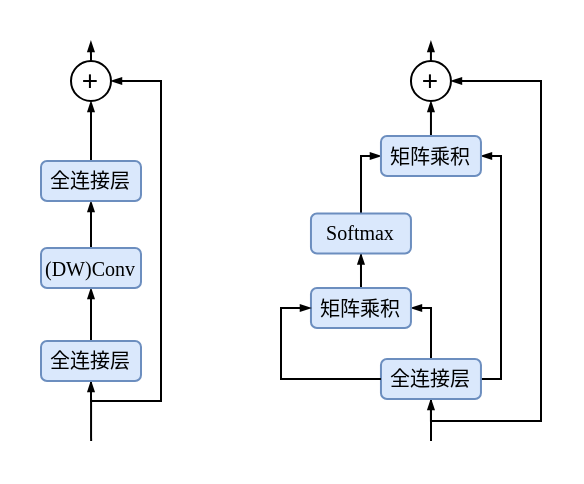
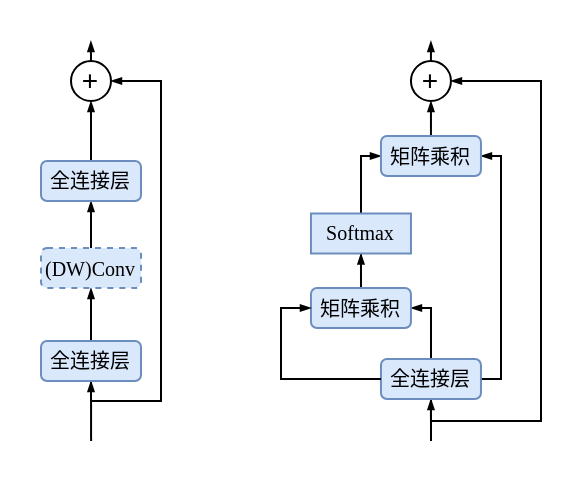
  <mxCell id="0" />
  <mxCell id="1" parent="0" />
  <mxCell id="2" style="edgeStyle=orthogonalEdgeStyle;rounded=0;orthogonalLoop=1;jettySize=auto;html=1;entryX=0.5;entryY=1;entryDx=0;entryDy=0;strokeColor=default;align=center;verticalAlign=middle;fontFamily=Helvetica;fontSize=11;fontColor=default;labelBackgroundColor=default;endArrow=blockThin;endFill=1;endSize=3;" parent="1" source="5" target="7" edge="1"><mxGeometry relative="1" as="geometry" /></mxCell>
  <mxCell id="3" style="edgeStyle=orthogonalEdgeStyle;rounded=0;orthogonalLoop=1;jettySize=auto;html=1;entryX=1;entryY=0.5;entryDx=0;entryDy=0;strokeColor=default;align=center;verticalAlign=middle;fontFamily=Helvetica;fontSize=11;fontColor=default;labelBackgroundColor=default;endArrow=blockThin;endFill=1;endSize=3;" parent="1" source="5" target="11" edge="1"><mxGeometry relative="1" as="geometry"><Array as="points"><mxPoint x="45" y="200" /><mxPoint x="80" y="200" /><mxPoint x="80" y="40" /></Array></mxGeometry></mxCell>
  <mxCell id="4" style="edgeStyle=orthogonalEdgeStyle;rounded=0;orthogonalLoop=1;jettySize=auto;html=1;exitX=0.5;exitY=1;exitDx=0;exitDy=0;strokeColor=default;align=center;verticalAlign=middle;fontFamily=Helvetica;fontSize=11;fontColor=default;labelBackgroundColor=default;endArrow=blockThin;endFill=1;endSize=3;entryX=0.5;entryY=1;entryDx=0;entryDy=0;" edge="1" parent="1" target="5"><mxGeometry relative="1" as="geometry"><mxPoint x="45.045" y="220" as="sourcePoint" /></mxGeometry></mxCell>
  <mxCell id="5" value="&lt;font face=&quot;宋体&quot;&gt;&lt;span style=&quot;font-size: 10px;&quot;&gt;全连接层&lt;/span&gt;&lt;/font&gt;" style="rounded=1;whiteSpace=wrap;html=1;fillColor=#dae8fc;strokeColor=#6c8ebf;" parent="1" vertex="1"><mxGeometry x="20" y="170" width="50" height="20" as="geometry" /></mxCell>
  <mxCell id="6" style="edgeStyle=orthogonalEdgeStyle;rounded=0;orthogonalLoop=1;jettySize=auto;html=1;entryX=0.5;entryY=1;entryDx=0;entryDy=0;strokeColor=default;align=center;verticalAlign=middle;fontFamily=Helvetica;fontSize=11;fontColor=default;labelBackgroundColor=default;endArrow=blockThin;endFill=1;endSize=3;" parent="1" source="7" target="9" edge="1"><mxGeometry relative="1" as="geometry" /></mxCell>
- <mxCell id="7" value="&lt;span style=&quot;font-size: 10px;&quot;&gt;&lt;font face=&quot;Times New Roman&quot;&gt;(DW)Conv&lt;/font&gt;&lt;/span&gt;" style="rounded=1;whiteSpace=wrap;html=1;fillColor=#dae8fc;strokeColor=#6c8ebf;" parent="1" vertex="1"><mxGeometry x="20" y="123.5" width="50" height="20" as="geometry" /></mxCell>
+ <mxCell id="7" value="&lt;span style=&quot;font-size: 10px;&quot;&gt;&lt;font face=&quot;Times New Roman&quot;&gt;(DW)Conv&lt;/font&gt;&lt;/span&gt;" style="rounded=1;whiteSpace=wrap;html=1;fillColor=#dae8fc;strokeColor=#6c8ebf;dashed=1;" parent="1" vertex="1"><mxGeometry x="20" y="123.5" width="50" height="20" as="geometry" /></mxCell>
  <mxCell id="8" style="edgeStyle=orthogonalEdgeStyle;rounded=0;orthogonalLoop=1;jettySize=auto;html=1;exitX=0.5;exitY=0;exitDx=0;exitDy=0;entryX=0.5;entryY=1;entryDx=0;entryDy=0;strokeColor=default;align=center;verticalAlign=middle;fontFamily=Helvetica;fontSize=11;fontColor=default;labelBackgroundColor=default;endArrow=blockThin;endFill=1;endSize=3;" parent="1" source="9" target="11" edge="1"><mxGeometry relative="1" as="geometry" /></mxCell>
  <mxCell id="9" value="&lt;font face=&quot;宋体&quot;&gt;&lt;span style=&quot;font-size: 10px;&quot;&gt;全连接层&lt;/span&gt;&lt;/font&gt;" style="rounded=1;whiteSpace=wrap;html=1;fillColor=#dae8fc;strokeColor=#6c8ebf;" parent="1" vertex="1"><mxGeometry x="20" y="80" width="50" height="20" as="geometry" /></mxCell>
  <mxCell id="10" style="edgeStyle=orthogonalEdgeStyle;rounded=0;orthogonalLoop=1;jettySize=auto;html=1;exitX=0.5;exitY=0;exitDx=0;exitDy=0;strokeColor=default;align=center;verticalAlign=middle;fontFamily=Helvetica;fontSize=11;fontColor=default;labelBackgroundColor=default;endArrow=blockThin;endFill=1;endSize=3;" parent="1" source="11" edge="1"><mxGeometry relative="1" as="geometry"><mxPoint x="44.955" y="20" as="targetPoint" /></mxGeometry></mxCell>
  <mxCell id="11" value="&lt;font style=&quot;font-size: 14px;&quot;&gt;+&lt;/font&gt;" style="ellipse;whiteSpace=wrap;html=1;aspect=fixed;fontFamily=Helvetica;fontSize=11;fontColor=default;labelBackgroundColor=default;" parent="1" vertex="1"><mxGeometry x="35" y="30" width="20" height="20" as="geometry" /></mxCell>
  <mxCell id="12" style="edgeStyle=orthogonalEdgeStyle;rounded=0;orthogonalLoop=1;jettySize=auto;html=1;entryX=1;entryY=0.5;entryDx=0;entryDy=0;strokeColor=default;align=center;verticalAlign=middle;fontFamily=Helvetica;fontSize=11;fontColor=default;labelBackgroundColor=default;endArrow=blockThin;endFill=1;endSize=3;" parent="1" source="16" edge="1"><mxGeometry relative="1" as="geometry"><Array as="points"><mxPoint x="215" y="210" /><mxPoint x="270" y="210" /><mxPoint x="270" y="40" /></Array><mxPoint x="224.98" y="40" as="targetPoint" /></mxGeometry></mxCell>
  <mxCell id="13" style="edgeStyle=orthogonalEdgeStyle;rounded=0;orthogonalLoop=1;jettySize=auto;html=1;strokeColor=default;align=center;verticalAlign=middle;fontFamily=Helvetica;fontSize=11;fontColor=default;labelBackgroundColor=default;endArrow=blockThin;endFill=1;endSize=3;entryX=0.5;entryY=1;entryDx=0;entryDy=0;" parent="1" target="16" edge="1"><mxGeometry relative="1" as="geometry"><mxPoint x="215" y="220" as="sourcePoint" /></mxGeometry></mxCell>
  <mxCell id="14" style="edgeStyle=orthogonalEdgeStyle;rounded=0;orthogonalLoop=1;jettySize=auto;html=1;entryX=1;entryY=0.5;entryDx=0;entryDy=0;strokeColor=default;align=center;verticalAlign=middle;fontFamily=Helvetica;fontSize=11;fontColor=default;labelBackgroundColor=default;endArrow=blockThin;endFill=1;endSize=3;" parent="1" source="16" target="18" edge="1"><mxGeometry relative="1" as="geometry"><Array as="points"><mxPoint x="214.98" y="153.5" /></Array></mxGeometry></mxCell>
  <mxCell id="15" style="edgeStyle=orthogonalEdgeStyle;rounded=0;orthogonalLoop=1;jettySize=auto;html=1;strokeColor=default;align=center;verticalAlign=middle;fontFamily=Helvetica;fontSize=11;fontColor=default;labelBackgroundColor=default;endArrow=blockThin;endFill=1;endSize=3;entryX=1;entryY=0.5;entryDx=0;entryDy=0;" parent="1" source="16" target="24" edge="1"><mxGeometry relative="1" as="geometry"><mxPoint x="260" y="110" as="targetPoint" /><Array as="points"><mxPoint x="250" y="189" /><mxPoint x="250" y="78" /></Array></mxGeometry></mxCell>
  <mxCell id="16" value="&lt;font face=&quot;宋体&quot;&gt;&lt;span style=&quot;font-size: 10px;&quot;&gt;全连接层&lt;/span&gt;&lt;/font&gt;" style="rounded=1;whiteSpace=wrap;html=1;fillColor=#dae8fc;strokeColor=#6c8ebf;" parent="1" vertex="1"><mxGeometry x="189.98" y="179" width="50" height="20" as="geometry" /></mxCell>
  <mxCell id="17" style="edgeStyle=orthogonalEdgeStyle;rounded=0;orthogonalLoop=1;jettySize=auto;html=1;entryX=0.5;entryY=1;entryDx=0;entryDy=0;strokeColor=default;align=center;verticalAlign=middle;fontFamily=Helvetica;fontSize=11;fontColor=default;labelBackgroundColor=default;endArrow=blockThin;endFill=1;endSize=3;" parent="1" source="18" target="20" edge="1"><mxGeometry relative="1" as="geometry" /></mxCell>
  <mxCell id="18" value="&lt;font face=&quot;宋体&quot;&gt;&lt;span style=&quot;font-size: 10px;&quot;&gt;矩阵乘积&lt;/span&gt;&lt;/font&gt;" style="rounded=1;whiteSpace=wrap;html=1;fillColor=#dae8fc;strokeColor=#6c8ebf;" parent="1" vertex="1"><mxGeometry x="154.98" y="143.5" width="50" height="20" as="geometry" /></mxCell>
  <mxCell id="19" style="edgeStyle=orthogonalEdgeStyle;rounded=0;orthogonalLoop=1;jettySize=auto;html=1;entryX=0;entryY=0.5;entryDx=0;entryDy=0;strokeColor=default;align=center;verticalAlign=middle;fontFamily=Helvetica;fontSize=11;fontColor=default;labelBackgroundColor=default;endArrow=blockThin;endFill=1;endSize=3;" parent="1" source="20" target="24" edge="1"><mxGeometry relative="1" as="geometry"><Array as="points"><mxPoint x="180" y="78" /></Array></mxGeometry></mxCell>
- <mxCell id="20" value="&lt;span style=&quot;font-size: 10px;&quot;&gt;&lt;font face=&quot;Times New Roman&quot;&gt;Softmax&lt;/font&gt;&lt;/span&gt;" style="rounded=1;whiteSpace=wrap;html=1;fillColor=#dae8fc;strokeColor=#6c8ebf;" parent="1" vertex="1"><mxGeometry x="154.98" y="106.25" width="50" height="20" as="geometry" /></mxCell>
+ <mxCell id="20" value="&lt;span style=&quot;font-size: 10px;&quot;&gt;&lt;font face=&quot;Times New Roman&quot;&gt;Softmax&lt;/font&gt;&lt;/span&gt;" style="whiteSpace=wrap;html=1;fillColor=#dae8fc;strokeColor=#6c8ebf;rounded=0;" parent="1" vertex="1"><mxGeometry x="154.98" y="106.25" width="50" height="20" as="geometry" /></mxCell>
  <mxCell id="21" style="edgeStyle=orthogonalEdgeStyle;rounded=0;orthogonalLoop=1;jettySize=auto;html=1;exitX=0.5;exitY=0;exitDx=0;exitDy=0;strokeColor=default;align=center;verticalAlign=middle;fontFamily=Helvetica;fontSize=11;fontColor=default;labelBackgroundColor=default;endArrow=blockThin;endFill=1;endSize=3;" parent="1" edge="1"><mxGeometry relative="1" as="geometry"><mxPoint x="214.955" y="20" as="targetPoint" /><mxPoint x="214.98" y="30" as="sourcePoint" /></mxGeometry></mxCell>
  <mxCell id="22" style="edgeStyle=orthogonalEdgeStyle;rounded=0;orthogonalLoop=1;jettySize=auto;html=1;entryX=0;entryY=0.5;entryDx=0;entryDy=0;strokeColor=default;align=center;verticalAlign=middle;fontFamily=Helvetica;fontSize=11;fontColor=default;labelBackgroundColor=default;endArrow=blockThin;endFill=1;endSize=3;" parent="1" source="16" target="18" edge="1"><mxGeometry relative="1" as="geometry"><Array as="points"><mxPoint x="139.98" y="189.5" /><mxPoint x="139.98" y="153.5" /></Array></mxGeometry></mxCell>
  <mxCell id="23" style="edgeStyle=orthogonalEdgeStyle;rounded=0;orthogonalLoop=1;jettySize=auto;html=1;exitX=0.5;exitY=0;exitDx=0;exitDy=0;entryX=0.5;entryY=1;entryDx=0;entryDy=0;strokeColor=default;align=center;verticalAlign=middle;fontFamily=Helvetica;fontSize=11;fontColor=default;labelBackgroundColor=default;endArrow=blockThin;endFill=1;endSize=3;" parent="1" source="24" edge="1"><mxGeometry relative="1" as="geometry"><mxPoint x="214.98" y="50" as="targetPoint" /></mxGeometry></mxCell>
  <mxCell id="24" value="&lt;font face=&quot;宋体&quot;&gt;&lt;span style=&quot;font-size: 10px;&quot;&gt;矩阵乘积&lt;/span&gt;&lt;/font&gt;" style="rounded=1;whiteSpace=wrap;html=1;fillColor=#dae8fc;strokeColor=#6c8ebf;" parent="1" vertex="1"><mxGeometry x="189.98" y="67.5" width="50" height="20" as="geometry" /></mxCell>
  <mxCell id="25" value="&lt;font style=&quot;font-size: 14px;&quot;&gt;+&lt;/font&gt;" style="ellipse;whiteSpace=wrap;html=1;aspect=fixed;fontFamily=Helvetica;fontSize=11;fontColor=default;labelBackgroundColor=default;" vertex="1" parent="1"><mxGeometry x="204.98" y="30" width="20" height="20" as="geometry" /></mxCell>
